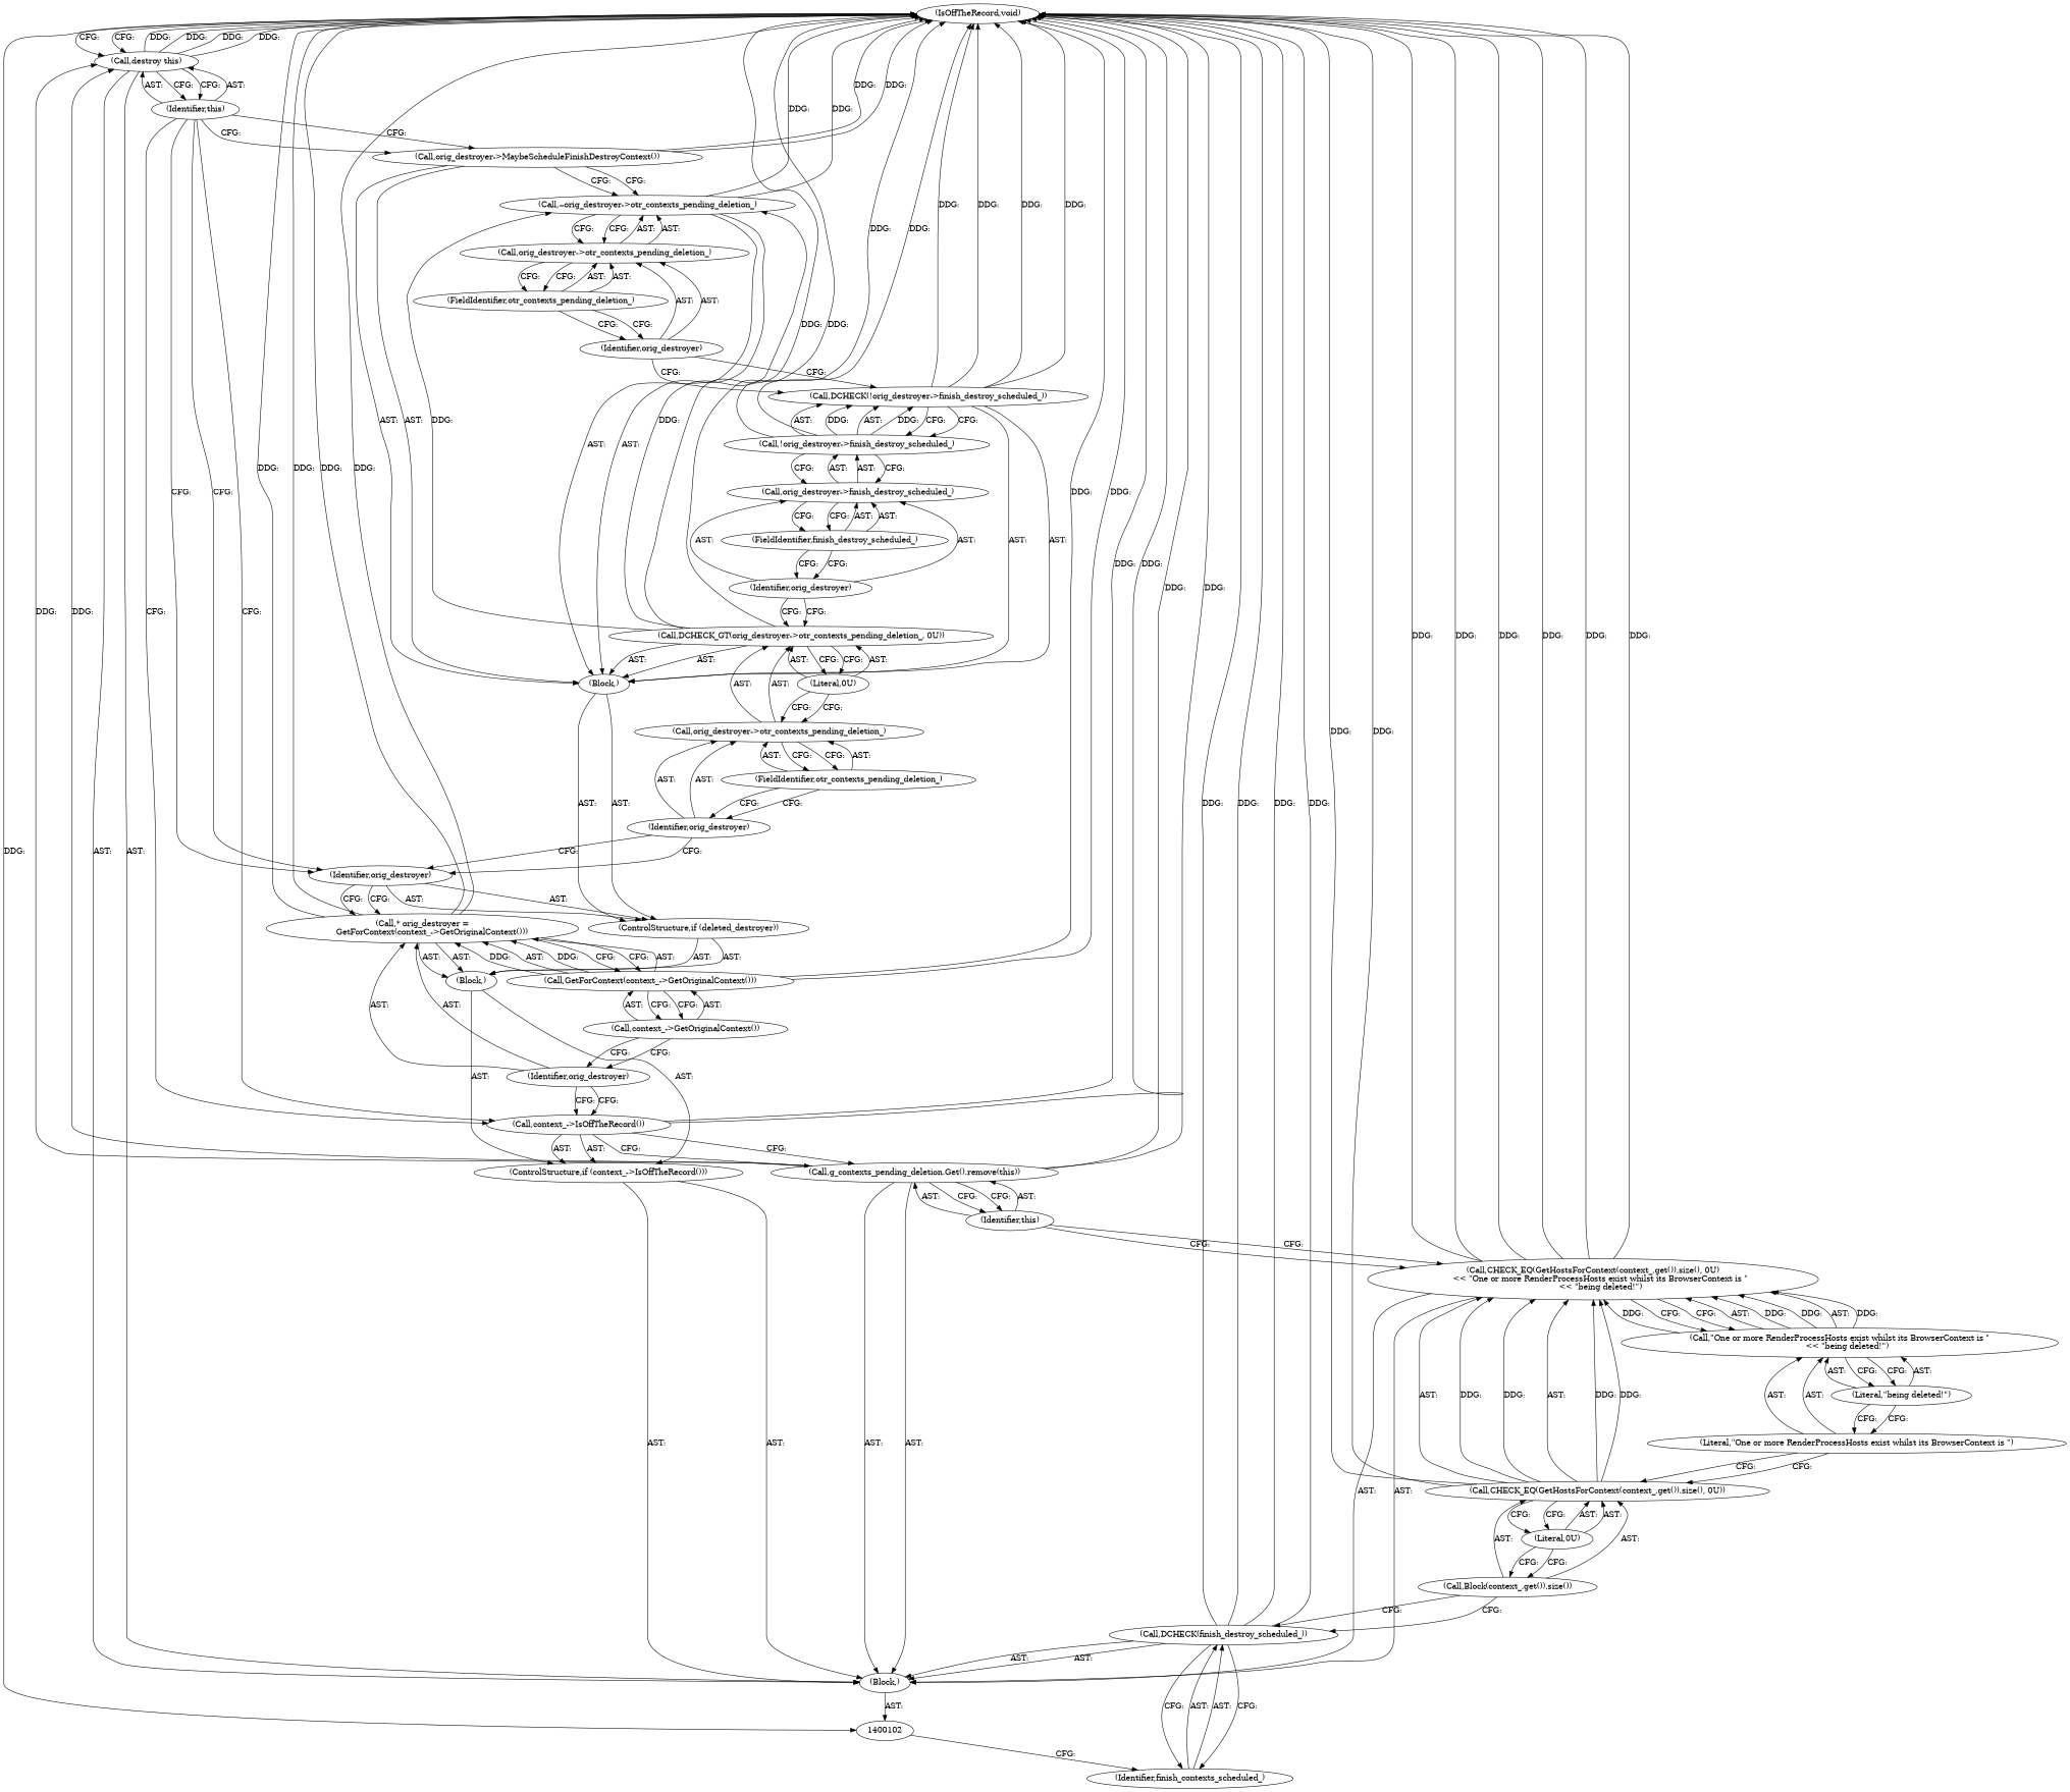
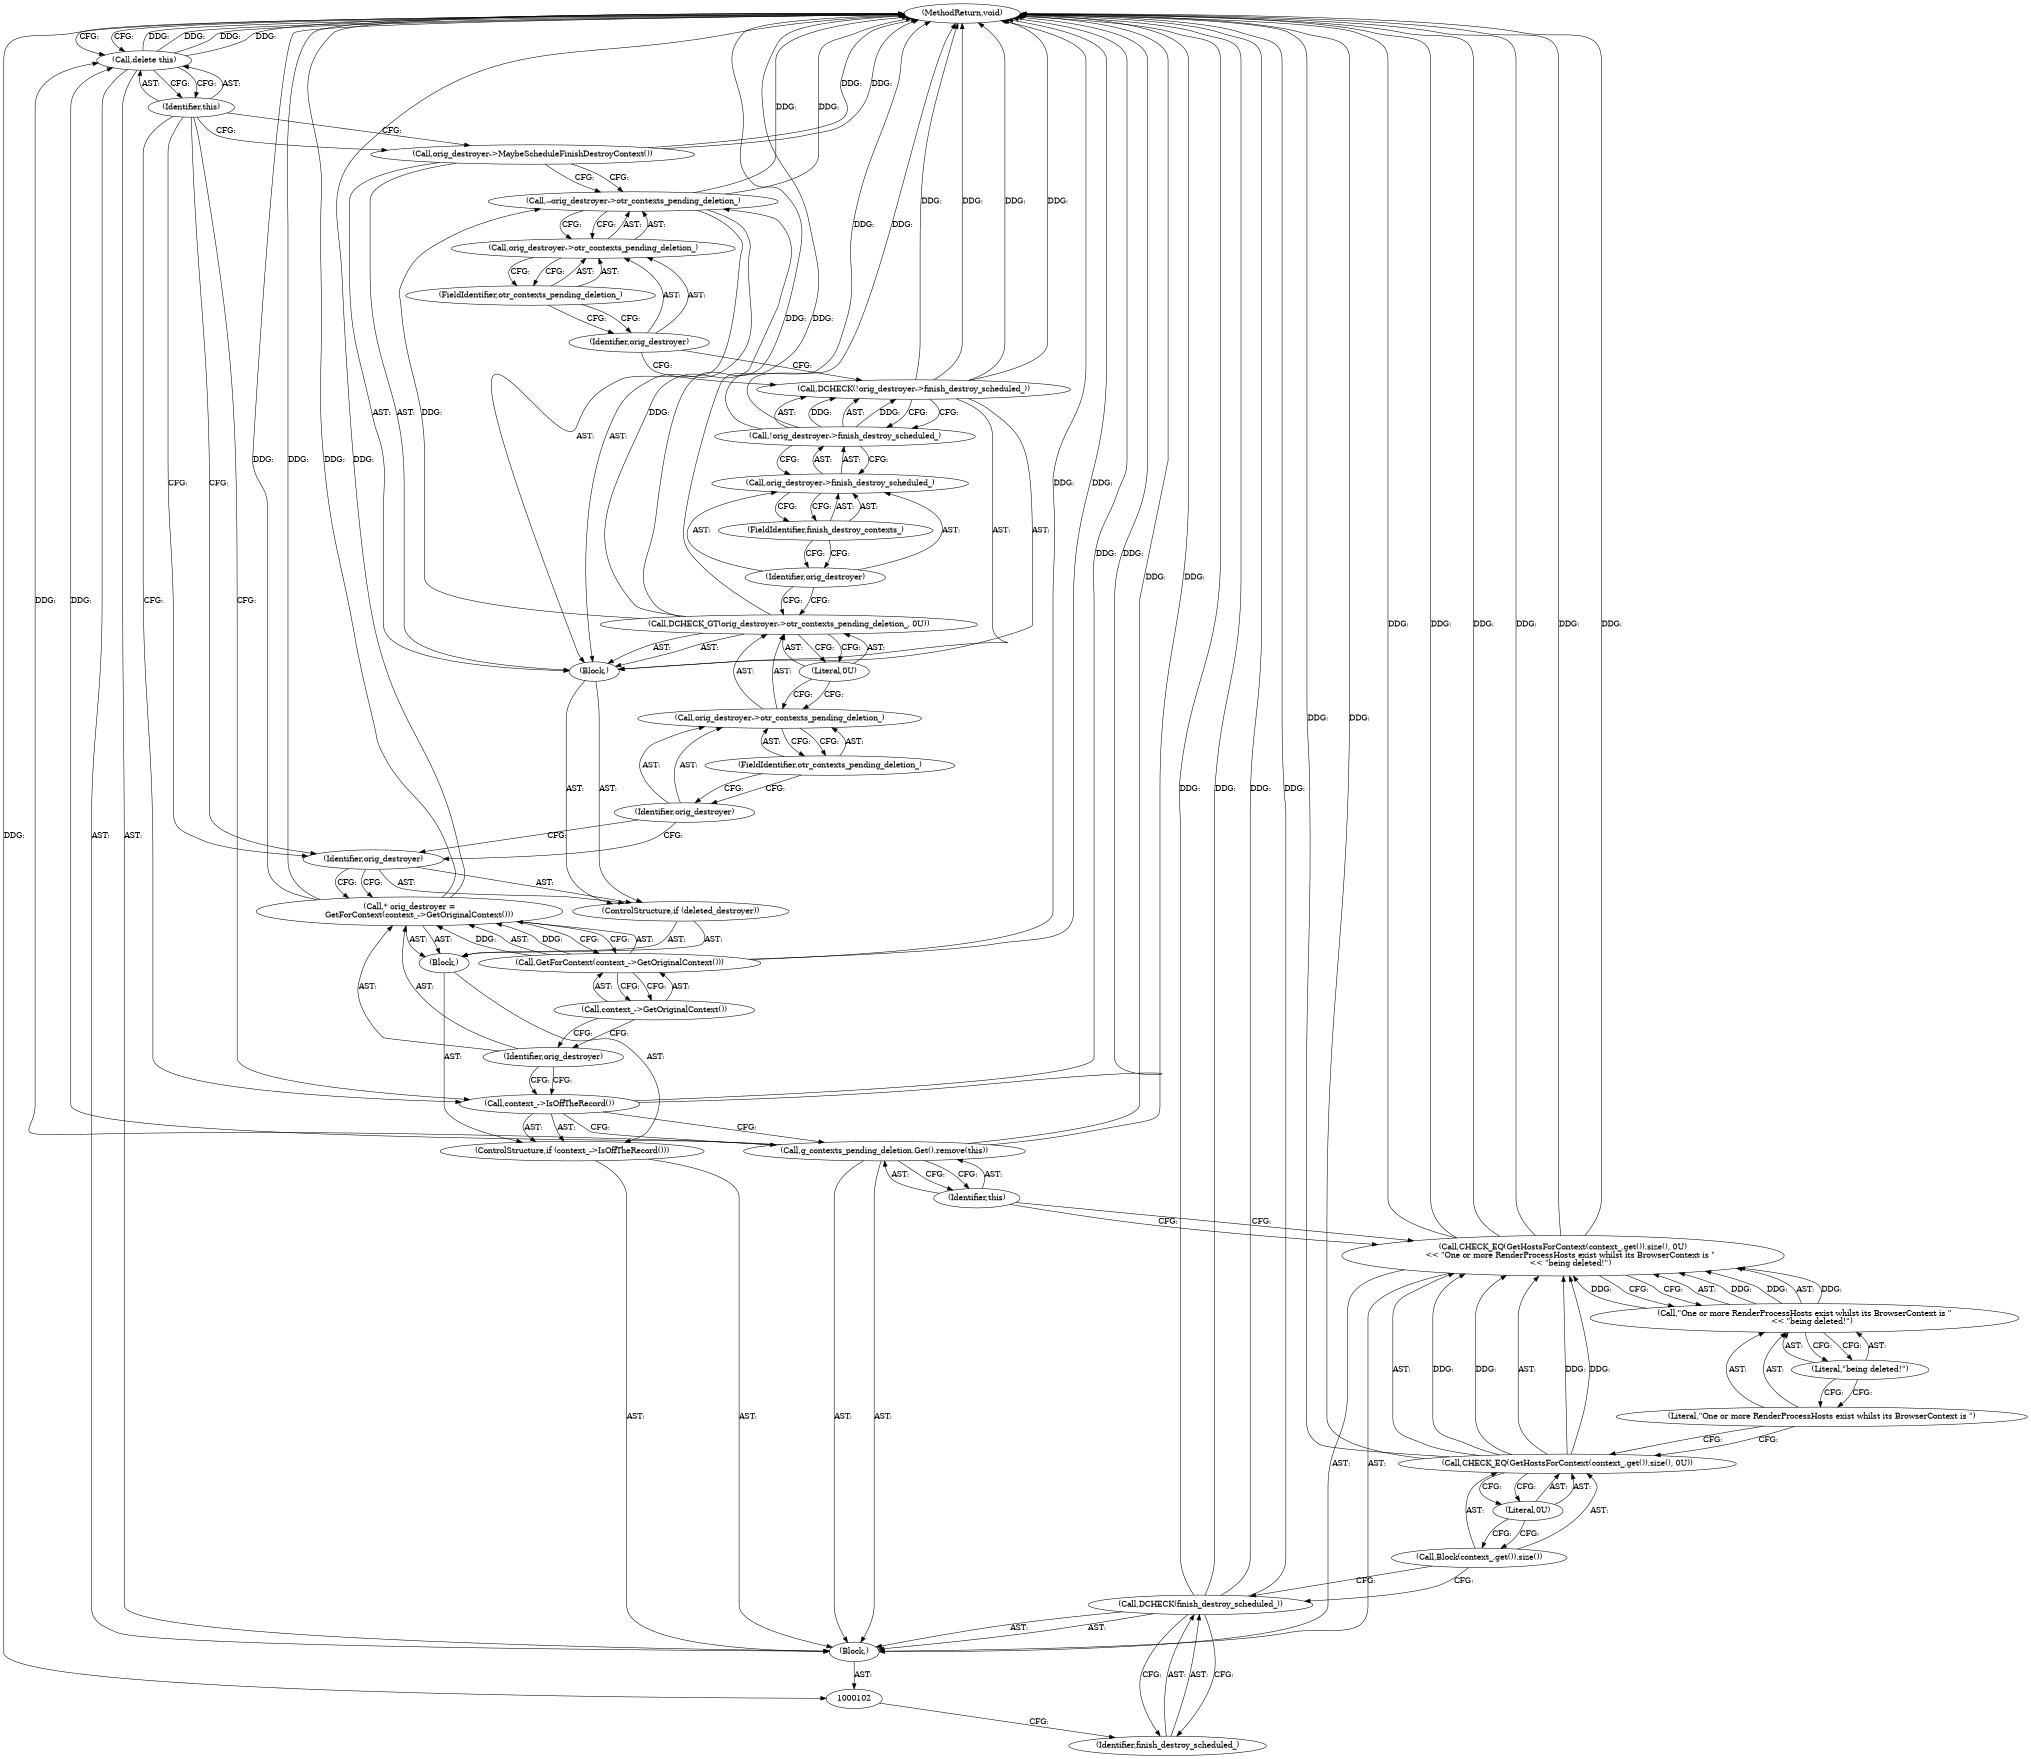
  digraph {
-   n1 [label="(IsOffTheRecord,void)"]
-   n2 [label="(Call,destroy this)"]
-   1000102 [label=1400102]
+   n1 [label="(MethodReturn,void)"]
+   n2 [label="(Call,delete this)"]
+   1000102
    n4 [label="(Block,)"]
    n5 [label="(Identifier,this)"]
-   n6 [label="(Identifier,finish_contexts_scheduled_)"]
+   n6 [label="(Identifier,finish_destroy_scheduled_)"]
    n7 [label="(Call,* orig_destroyer =\n        GetForContext(context_->GetOriginalContext()))"]
    n8 [label="(Block,)"]
    n9 [label="(Call,GetForContext(context_->GetOriginalContext()))"]
    n10 [label="(ControlStructure,if (context_->IsOffTheRecord()))"]
    n11 [label="(Call,context_->GetOriginalContext())"]
    n12 [label="(Identifier,orig_destroyer)"]
    n13 [label="(Call,context_->IsOffTheRecord())"]
    n14 [label="(Call,g_contexts_pending_deletion.Get().remove(this))"]
    n15 [label="(Block,)"]
    n16 [label="(ControlStructure,if (deleted_destroyer))"]
    n17 [label="(Identifier,orig_destroyer)"]
    n18 [label="(Call,orig_destroyer->otr_contexts_pending_deletion_)"]
    n19 [label="(FieldIdentifier,otr_contexts_pending_deletion_)"]
    n20 [label="(Call,DCHECK_GT(orig_destroyer->otr_contexts_pending_deletion_, 0U))"]
    n21 [label="(Identifier,orig_destroyer)"]
    n22 [label="(Literal,0U)"]
    n23 [label="(Call,--orig_destroyer->otr_contexts_pending_deletion_)"]
    n24 [label="(Call,orig_destroyer->otr_contexts_pending_deletion_)"]
    n25 [label="(Call,!orig_destroyer->finish_destroy_scheduled_)"]
    n26 [label="(Call,orig_destroyer->finish_destroy_scheduled_)"]
    n27 [label="(Call,DCHECK(!orig_destroyer->finish_destroy_scheduled_))"]
-   n28 [label="(FieldIdentifier,finish_destroy_scheduled_)"]
+   n28 [label="(FieldIdentifier,finish_destroy_contexts_)"]
    n29 [label="(Identifier,orig_destroyer)"]
    n30 [label="(FieldIdentifier,otr_contexts_pending_deletion_)"]
    n31 [label="(Identifier,orig_destroyer)"]
    n32 [label="(Call,orig_destroyer->MaybeScheduleFinishDestroyContext())"]
    n33 [label="(Call,DCHECK(finish_destroy_scheduled_))"]
    n34 [label="(Call,Block(context_.get()).size())"]
    n35 [label="(Call,CHECK_EQ(GetHostsForContext(context_.get()).size(), 0U))"]
    n36 [label="(Call,CHECK_EQ(GetHostsForContext(context_.get()).size(), 0U)\n      << \"One or more RenderProcessHosts exist whilst its BrowserContext is \"\n      << \"being deleted!\")"]
    n37 [label="(Literal,0U)"]
    n38 [label="(Call,\"One or more RenderProcessHosts exist whilst its BrowserContext is \"\n      << \"being deleted!\")"]
    n39 [label="(Literal,\"being deleted!\")"]
    n40 [label="(Literal,\"One or more RenderProcessHosts exist whilst its BrowserContext is \")"]
    n41 [label="(Identifier,this)"]
    n1 -> n2 [label="CFG: "]
    n1 -> n2 [label="CFG: "]
    n1 -> 1000102 [label="DDG: "]
    n2 -> n1 [label="DDG: "]
    n2 -> n1 [label="DDG: "]
    n2 -> n1 [label="DDG: "]
    n2 -> n1 [label="DDG: "]
    n2 -> n4 [label="AST: "]
    n2 -> n4 [label="AST: "]
    n2 -> n5 [label="CFG: "]
    n2 -> n5 [label="CFG: "]
    1000102 -> n6 [label="CFG: "]
    n4 -> 1000102 [label="AST: "]
    n5 -> n2 [label="AST: "]
    n5 -> n2 [label="AST: "]
    n5 -> n13 [label="CFG: "]
    n5 -> n13 [label="CFG: "]
    n5 -> n17 [label="CFG: "]
    n5 -> n17 [label="CFG: "]
    n5 -> n32 [label="CFG: "]
    n5 -> n32 [label="CFG: "]
    n6 -> n33 [label="AST: "]
    n6 -> n33 [label="AST: "]
    n7 -> n1 [label="DDG: "]
    n7 -> n1 [label="DDG: "]
    n7 -> n1 [label="DDG: "]
    n7 -> n1 [label="DDG: "]
    n7 -> n8 [label="AST: "]
    n7 -> n8 [label="AST: "]
    n7 -> n9 [label="CFG: "]
    n7 -> n9 [label="CFG: "]
    n8 -> n10 [label="AST: "]
    n8 -> n10 [label="AST: "]
    n9 -> n1 [label="DDG: "]
    n9 -> n1 [label="DDG: "]
    n9 -> n7 [label="AST: "]
    n9 -> n7 [label="DDG: "]
    n9 -> n7 [label="AST: "]
    n9 -> n7 [label="DDG: "]
    n9 -> n11 [label="CFG: "]
    n9 -> n11 [label="CFG: "]
    n10 -> n4 [label="AST: "]
    n10 -> n4 [label="AST: "]
    n11 -> n9 [label="AST: "]
    n11 -> n9 [label="AST: "]
    n11 -> n12 [label="CFG: "]
    n11 -> n12 [label="CFG: "]
    n12 -> n7 [label="AST: "]
    n12 -> n7 [label="AST: "]
    n12 -> n13 [label="CFG: "]
    n12 -> n13 [label="CFG: "]
    n13 -> n1 [label="DDG: "]
    n13 -> n1 [label="DDG: "]
    n13 -> n10 [label="AST: "]
    n13 -> n10 [label="AST: "]
    n13 -> n14 [label="CFG: "]
    n13 -> n14 [label="CFG: "]
    n14 -> n1 [label="DDG: "]
    n14 -> n1 [label="DDG: "]
    n14 -> n2 [label="DDG: "]
    n14 -> n2 [label="DDG: "]
    n14 -> n4 [label="AST: "]
    n14 -> n4 [label="AST: "]
    n14 -> n41 [label="CFG: "]
    n14 -> n41 [label="CFG: "]
    n15 -> n16 [label="AST: "]
    n15 -> n16 [label="AST: "]
    n16 -> n8 [label="AST: "]
    n16 -> n8 [label="AST: "]
    n17 -> n7 [label="CFG: "]
    n17 -> n7 [label="CFG: "]
    n17 -> n16 [label="AST: "]
    n17 -> n16 [label="AST: "]
    n18 -> n19 [label="CFG: "]
    n18 -> n19 [label="CFG: "]
    n18 -> n20 [label="AST: "]
    n18 -> n20 [label="AST: "]
    n19 -> n18 [label="AST: "]
    n19 -> n18 [label="AST: "]
    n19 -> n21 [label="CFG: "]
    n19 -> n21 [label="CFG: "]
    n20 -> n1 [label="DDG: "]
    n20 -> n1 [label="DDG: "]
    n20 -> n15 [label="AST: "]
    n20 -> n15 [label="AST: "]
    n20 -> n22 [label="CFG: "]
    n20 -> n22 [label="CFG: "]
    n20 -> n23 [label="DDG: "]
    n20 -> n23 [label="DDG: "]
    n21 -> n17 [label="CFG: "]
    n21 -> n17 [label="CFG: "]
    n21 -> n18 [label="AST: "]
    n21 -> n18 [label="AST: "]
    n22 -> n18 [label="CFG: "]
    n22 -> n18 [label="CFG: "]
    n22 -> n20 [label="AST: "]
    n22 -> n20 [label="AST: "]
    n23 -> n1 [label="DDG: "]
    n23 -> n1 [label="DDG: "]
    n23 -> n15 [label="AST: "]
    n23 -> n15 [label="AST: "]
    n23 -> n24 [label="CFG: "]
    n23 -> n24 [label="CFG: "]
    n24 -> n23 [label="AST: "]
    n24 -> n23 [label="AST: "]
    n24 -> n30 [label="CFG: "]
    n24 -> n30 [label="CFG: "]
    n25 -> n1 [label="DDG: "]
    n25 -> n1 [label="DDG: "]
    n25 -> n26 [label="CFG: "]
    n25 -> n26 [label="CFG: "]
    n25 -> n27 [label="AST: "]
    n25 -> n27 [label="DDG: "]
    n25 -> n27 [label="AST: "]
    n25 -> n27 [label="DDG: "]
    n26 -> n25 [label="AST: "]
    n26 -> n25 [label="AST: "]
    n26 -> n28 [label="CFG: "]
    n26 -> n28 [label="CFG: "]
    n27 -> n1 [label="DDG: "]
    n27 -> n1 [label="DDG: "]
    n27 -> n1 [label="DDG: "]
    n27 -> n1 [label="DDG: "]
    n27 -> n15 [label="AST: "]
    n27 -> n15 [label="AST: "]
    n27 -> n25 [label="CFG: "]
    n27 -> n25 [label="CFG: "]
    n28 -> n26 [label="AST: "]
    n28 -> n26 [label="AST: "]
    n28 -> n29 [label="CFG: "]
    n28 -> n29 [label="CFG: "]
    n29 -> n20 [label="CFG: "]
    n29 -> n20 [label="CFG: "]
    n29 -> n26 [label="AST: "]
    n29 -> n26 [label="AST: "]
    n30 -> n24 [label="AST: "]
    n30 -> n24 [label="AST: "]
    n30 -> n31 [label="CFG: "]
    n30 -> n31 [label="CFG: "]
    n31 -> n24 [label="AST: "]
    n31 -> n24 [label="AST: "]
    n31 -> n27 [label="CFG: "]
    n31 -> n27 [label="CFG: "]
    n32 -> n1 [label="DDG: "]
    n32 -> n1 [label="DDG: "]
    n32 -> n15 [label="AST: "]
    n32 -> n15 [label="AST: "]
    n32 -> n23 [label="CFG: "]
    n32 -> n23 [label="CFG: "]
    n33 -> n1 [label="DDG: "]
    n33 -> n1 [label="DDG: "]
    n33 -> n1 [label="DDG: "]
    n33 -> n1 [label="DDG: "]
    n33 -> n4 [label="AST: "]
    n33 -> n4 [label="AST: "]
    n33 -> n6 [label="CFG: "]
    n33 -> n6 [label="CFG: "]
    n34 -> n33 [label="CFG: "]
    n34 -> n33 [label="CFG: "]
    n34 -> n35 [label="AST: "]
    n34 -> n35 [label="AST: "]
    n35 -> n1 [label="DDG: "]
    n35 -> n1 [label="DDG: "]
    n35 -> n36 [label="AST: "]
    n35 -> n36 [label="DDG: "]
    n35 -> n36 [label="DDG: "]
    n35 -> n36 [label="AST: "]
    n35 -> n36 [label="DDG: "]
    n35 -> n36 [label="DDG: "]
    n35 -> n37 [label="CFG: "]
    n35 -> n37 [label="CFG: "]
    n36 -> n1 [label="DDG: "]
    n36 -> n1 [label="DDG: "]
    n36 -> n1 [label="DDG: "]
    n36 -> n1 [label="DDG: "]
    n36 -> n1 [label="DDG: "]
    n36 -> n1 [label="DDG: "]
    n36 -> n4 [label="AST: "]
    n36 -> n4 [label="AST: "]
    n36 -> n38 [label="CFG: "]
    n36 -> n38 [label="CFG: "]
    n37 -> n34 [label="CFG: "]
    n37 -> n34 [label="CFG: "]
    n37 -> n35 [label="AST: "]
    n37 -> n35 [label="AST: "]
    n38 -> n36 [label="AST: "]
    n38 -> n36 [label="DDG: "]
    n38 -> n36 [label="DDG: "]
    n38 -> n36 [label="AST: "]
    n38 -> n36 [label="DDG: "]
    n38 -> n36 [label="DDG: "]
    n38 -> n39 [label="CFG: "]
    n38 -> n39 [label="CFG: "]
    n39 -> n38 [label="AST: "]
    n39 -> n38 [label="AST: "]
    n39 -> n40 [label="CFG: "]
    n39 -> n40 [label="CFG: "]
    n40 -> n35 [label="CFG: "]
    n40 -> n35 [label="CFG: "]
    n40 -> n38 [label="AST: "]
    n40 -> n38 [label="AST: "]
    n41 -> n14 [label="AST: "]
    n41 -> n14 [label="AST: "]
    n41 -> n36 [label="CFG: "]
    n41 -> n36 [label="CFG: "]
  }
